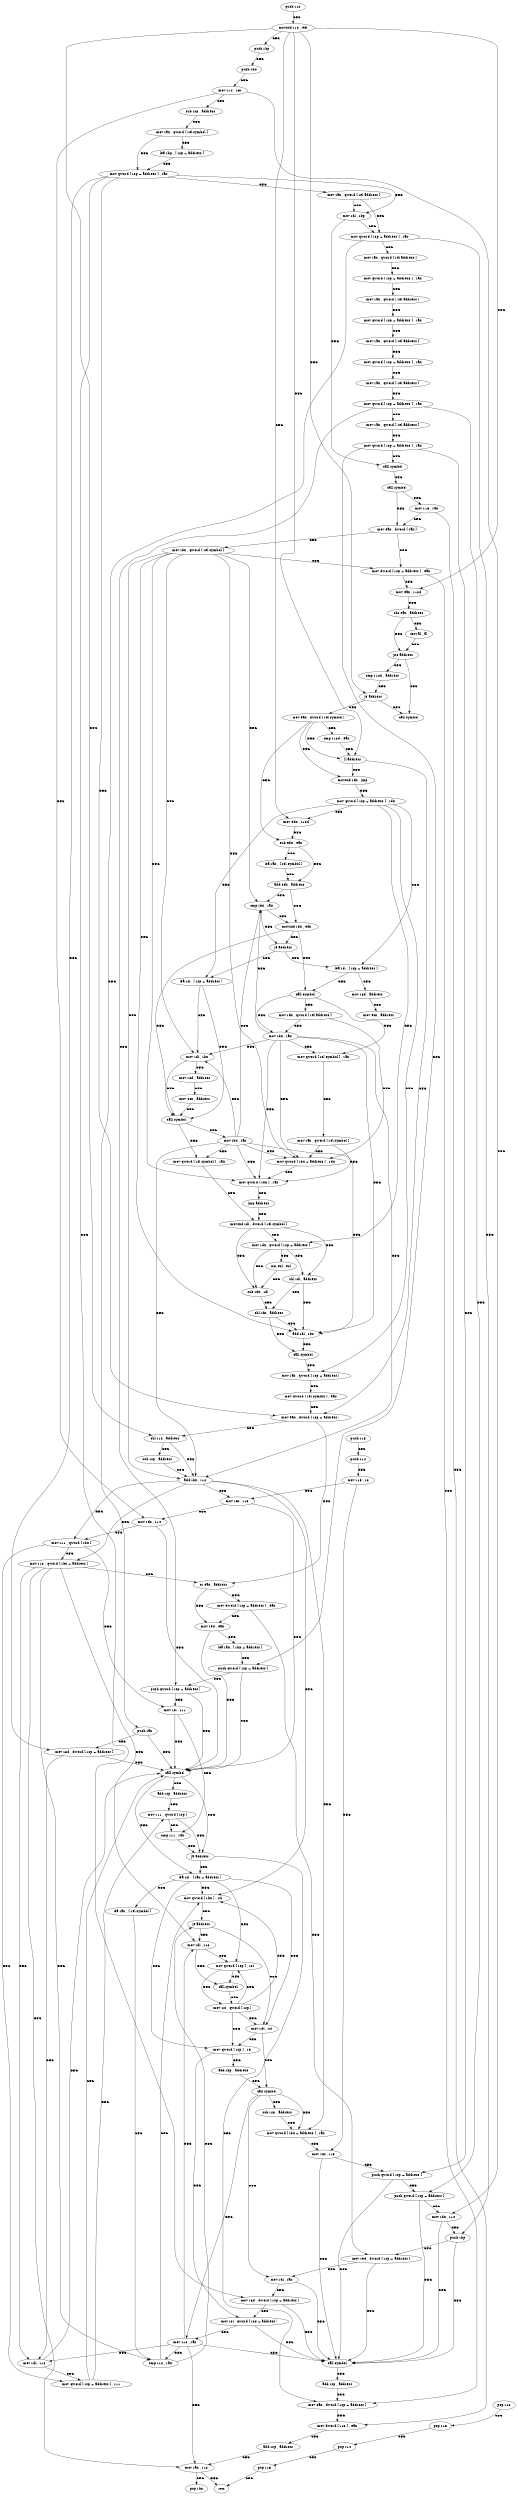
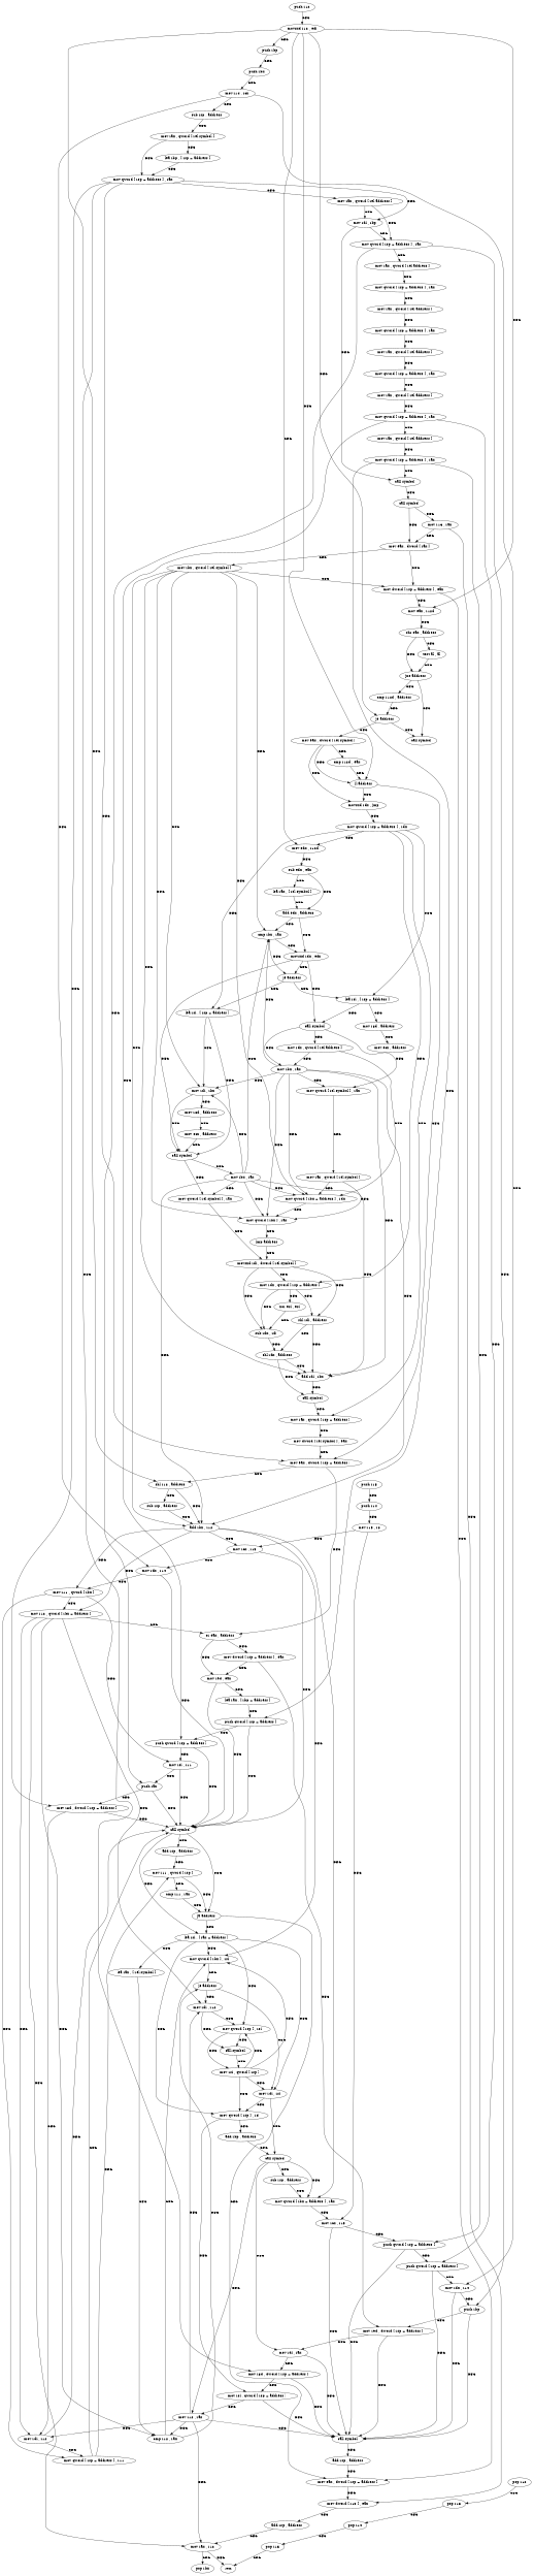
  digraph {
    n1 [label="push r15"]
    n2 [label="push r14"]
    n3 [label="mov r15 , r8"]
    n4 [label="mov rcx , r15"]
    n5 [label="mov rcx , r15"]
    n6 [label="mov rdx , r14"]
    n7 [label="call symbol"]
    n8 [label="push qword [ rsp + address ]"]
    n9 [label="call symbol"]
    n10 [label="push r12"]
    n11 [label="movsxd r12 , edi"]
    n12 [label="push rbp"]
    n13 [label="mov eax , r12d"]
    n14 [label="je address"]
    n15 [label="jl address"]
    n16 [label="shl r12 , address"]
    n17 [label="mov edx , r12d"]
    n18 [label="push rbx"]
    n19 [label="shr eax , address"]
    n20 [label="call symbol"]
    n21 [label="mov eax , dword [ rel symbol ]"]
    n22 [label="mov eax , dword [ rsp + address ]"]
    n23 [label="movsxd rdx , jmp"]
    n24 [label="add rbx , r12"]
    n25 [label="sub rsp , address"]
    n26 [label="sub edx , eax"]
    n27 [label="mov r14 , rcx"]
    n28 [label="sub rsp , address"]
    n29 [label="mov rdx , r14"]
    n30 [label="mov rax , qword [ rel symbol ]"]
    n31 [label="mov r11 , qword [ rbx ]"]
    n32 [label="push rbp"]
    n33 [label="lea rbp , [ rsp + address ]"]
    n34 [label="mov qword [ rsp + address ] , rax"]
    n35 [label="mov rax , qword [ rel address ]"]
    n36 [label="mov rdi , rbp"]
    n37 [label="mov r8d , dword [ rsp + address ]"]
    n38 [label="mov r8d , dword [ rsp + address ]"]
    n39 [label="mov qword [ rsp + address ] , rax"]
    n40 [label="call symbol"]
    n41 [label="or eax , address"]
    n42 [label="mov rdi , r12"]
    n43 [label="mov rsi , qword [ rsp + address ]"]
    n44 [label="mov rax , qword [ rel address ]"]
    n45 [label="push rax"]
    n46 [label="call symbol"]
    n47 [label="mov qword [ rsp + address ] , rax"]
    n48 [label="mov r9d , dword [ rsp + address ]"]
    n49 [label="mov rax , qword [ rel address ]"]
    n50 [label="mov qword [ rsp + address ] , rax"]
    n51 [label="mov rax , qword [ rel address ]"]
    n52 [label="mov qword [ rsp + address ] , rax"]
    n53 [label="mov rax , qword [ rel address ]"]
    n54 [label="mov qword [ rsp + address ] , rax"]
    n55 [label="mov rax , qword [ rel address ]"]
    n56 [label="push qword [ rsp + address ]"]
    n57 [label="push qword [ rsp + address ]"]
    n58 [label="mov qword [ rsp + address ] , rax"]
    n59 [label="mov rsi , r11"]
    n60 [label="push qword [ rsp + address ]"]
    n61 [label="mov r13 , rax"]
    n62 [label="mov eax , dword [ rax ]"]
    n63 [label="mov dword [ r13 ] , eax"]
    n64 [label="mov rbx , qword [ rel symbol ]"]
    n65 [label="mov dword [ rsp + address ] , eax"]
    n66 [label="add rsp , address"]
    n67 [label="cmp rbx , rax"]
    n68 [label="mov qword [ rbx + address ] , rdx"]
    n69 [label="mov qword [ rbx ] , rax"]
    n70 [label="mov rdi , rbx"]
    n71 [label="add rdi , rbx"]
    n72 [label="mov eax , dword [ rsp + address ]"]
    n73 [label="mov r12 , qword [ rbx + address ]"]
    n74 [label="mov qword [ rbx ] , rsi"]
    n75 [label="mov qword [ rbx + address ] , rax"]
    n76 [label="movsxd rdx , edx"]
    n77 [label="je address"]
    n78 [label="jmp address"]
    n79 [label="call symbol"]
    n80 [label="mov r8d , address"]
    n81 [label="call symbol"]
    n82 [label="test al , al"]
    n83 [label="jne address"]
    n84 [label="cmp r12d , address"]
    n85 [label="cmp r12d , eax"]
    n86 [label="mov qword [ rsp + address ] , rdx"]
    n87 [label="lea rax , [ rel symbol ]"]
    n88 [label="add edx , address"]
    n89 [label="mov dword [ rsp + address ] , eax"]
    n90 [label="mov r9d , eax"]
    n91 [label="lea rsi , [ rsp + address ]"]
    n92 [label="lea rsi , [ rsp + address ]"]
    n93 [label="mov rdx , qword [ rsp + address ]"]
    n94 [label="mov rax , qword [ rsp + address ]"]
    n95 [label="mov qword [ rsp + address ] , r11"]
    n96 [label="mov rax , r12"]
    n97 [label="cmp r12 , rax"]
    n98 [label="mov rdi , r12"]
    n99 [label="je address"]
    n100 [label="add rsp , address"]
    n101 [label="ja address"]
    n102 [label="lea rsi , [ rax + address ]"]
    n103 [label="mov r11 , qword [ rsp ]"]
    n104 [label="pop rbx"]
    n105 [label=retn]
    n106 [label="mov qword [ rsp ] , rsi"]
    n107 [label="call symbol"]
    n108 [label="lea rax , [ rbp + address ]"]
    n109 [label="mov rdi , rax"]
    n110 [label="cmp r11 , rax"]
    n111 [label="lea rax , [ rel symbol ]"]
    n112 [label="mov rdi , rsi"]
    n113 [label="mov qword [ rsp ] , rsi"]
    n114 [label="call symbol"]
    n115 [label="add rbp , address"]
    n116 [label="mov rsi , qword [ rsp ]"]
    n117 [label="call symbol"]
    n118 [label="mov r8d , address"]
    n119 [label="sub rdx , rdi"]
    n120 [label="shl rdi , address"]
    n121 [label="xor esi , esi"]
    n122 [label="mov dword [ rel symbol ] , eax"]
    n123 [label="mov rdx , qword [ rel address ]"]
    n124 [label="mov rbx , rax"]
    n125 [label="mov qword [ rel symbol ] , rax"]
    n126 [label="mov rbx , rax"]
    n127 [label="mov qword [ rel symbol ] , rax"]
    n128 [label="mov ecx , address"]
    n129 [label="pop r12"]
    n130 [label="pop r13"]
    n131 [label="pop r14"]
    n132 [label="pop r15"]
    n133 [label="sub rsp , address"]
    n134 [label="mov r12 , rax"]
    n135 [label="mov rax , qword [ rel symbol ]"]
    n136 [label="movsxd rdi , dword [ rel symbol ]"]
    n137 [label="shl rdx , address"]
    n138 [label="mov ecx , address"]
    n139 [label="add rsp , address"]
    n1 -> n2 [label=CFG]
    n2 -> n3 [label=CFG]
    n3 -> n4 [label=DFG]
    n3 -> n5 [label=DFG]
    n4 -> n6 [label=CFG]
    n4 -> n7 [label=DFG]
    n5 -> n8 [label=CFG]
    n5 -> n9 [label=DFG]
    n6 -> n7 [label=DFG]
    n6 -> n31 [label=CFG]
    n7 -> n100 [label=CFG]
    n7 -> n101 [label=DFG]
    n7 -> n102 [label=DFG]
    n8 -> n9 [label=DFG]
    n8 -> n57 [label=CFG]
    n9 -> n139 [label=CFG]
    n10 -> n11 [label=CFG]
    n11 -> n12 [label=CFG]
    n11 -> n13 [label=DFG]
    n11 -> n14 [label=DFG]
    n11 -> n15 [label=DFG]
    n11 -> n16 [label=DFG]
    n11 -> n17 [label=CFG]
    n12 -> n18 [label=CFG]
    n13 -> n19 [label=DFG]
    n14 -> n20 [label=CFG]
    n14 -> n21 [label=CFG]
    n15 -> n22 [label=CFG]
    n15 -> n23 [label=CFG]
    n16 -> n24 [label=DFG]
    n16 -> n25 [label=CFG]
    n17 -> n26 [label=DFG]
    n18 -> n27 [label=CFG]
    n19 -> n82 [label=CFG]
    n19 -> n83 [label=DFG]
    n21 -> n15 [label=DFG]
    n21 -> n23 [label=DFG]
-   n21 -> n26 [label=DFG]
    n21 -> n85 [label=CFG]
    n22 -> n16 [label=CFG]
    n22 -> n41 [label=DFG]
    n23 -> n86 [label=DFG]
    n24 -> n4 [label=CFG]
    n24 -> n31 [label=DFG]
    n24 -> n73 [label=DFG]
    n24 -> n74 [label=DFG]
    n24 -> n75 [label=DFG]
    n25 -> n24 [label=CFG]
    n26 -> n87 [label=CFG]
    n26 -> n88 [label=DFG]
    n27 -> n6 [label=DFG]
    n27 -> n28 [label=CFG]
    n27 -> n29 [label=DFG]
    n28 -> n30 [label=CFG]
    n29 -> n9 [label=DFG]
    n29 -> n32 [label=CFG]
    n30 -> n33 [label=CFG]
    n30 -> n34 [label=DFG]
    n31 -> n59 [label=DFG]
    n31 -> n73 [label=CFG]
    n31 -> n95 [label=DFG]
    n32 -> n9 [label=DFG]
    n32 -> n48 [label=CFG]
    n33 -> n34 [label=CFG]
    n34 -> n22 [label=DFG]
    n34 -> n35 [label=CFG]
    n34 -> n36 [label=DFG]
    n34 -> n37 [label=DFG]
    n34 -> n38 [label=DFG]
    n35 -> n36 [label=CFG]
    n35 -> n39 [label=DFG]
    n36 -> n39 [label=CFG]
    n36 -> n40 [label=DFG]
    n37 -> n7 [label=DFG]
    n37 -> n42 [label=CFG]
    n38 -> n9 [label=DFG]
    n38 -> n43 [label=CFG]
    n39 -> n32 [label=DFG]
    n39 -> n44 [label=CFG]
    n39 -> n45 [label=DFG]
    n40 -> n46 [label=CFG]
    n41 -> n89 [label=DFG]
    n41 -> n90 [label=DFG]
    n42 -> n7 [label=DFG]
    n42 -> n95 [label=CFG]
    n43 -> n9 [label=DFG]
    n43 -> n134 [label=CFG]
    n44 -> n47 [label=DFG]
    n45 -> n7 [label=DFG]
    n45 -> n37 [label=CFG]
    n46 -> n61 [label=DFG]
    n46 -> n62 [label=DFG]
    n47 -> n49 [label=CFG]
    n48 -> n9 [label=DFG]
    n48 -> n109 [label=DFG]
    n49 -> n50 [label=DFG]
    n50 -> n51 [label=CFG]
    n51 -> n52 [label=DFG]
    n52 -> n53 [label=CFG]
    n53 -> n54 [label=DFG]
    n54 -> n55 [label=CFG]
    n54 -> n56 [label=DFG]
    n54 -> n57 [label=DFG]
    n55 -> n58 [label=DFG]
    n56 -> n7 [label=DFG]
    n56 -> n59 [label=CFG]
    n57 -> n9 [label=DFG]
    n57 -> n29 [label=CFG]
    n58 -> n8 [label=DFG]
    n58 -> n40 [label=CFG]
    n58 -> n60 [label=DFG]
    n59 -> n7 [label=DFG]
-   n59 -> n110 [label=CFG]
+   n59 -> n45 [label=CFG]
    n60 -> n7 [label=DFG]
    n60 -> n56 [label=CFG]
    n61 -> n62 [label=CFG]
    n61 -> n63 [label=DFG]
    n62 -> n64 [label=CFG]
    n62 -> n65 [label=DFG]
    n63 -> n66 [label=CFG]
    n64 -> n24 [label=DFG]
    n64 -> n65 [label=CFG]
    n64 -> n67 [label=DFG]
    n64 -> n68 [label=DFG]
    n64 -> n69 [label=DFG]
    n64 -> n70 [label=DFG]
    n64 -> n71 [label=DFG]
    n65 -> n13 [label=CFG]
    n65 -> n72 [label=DFG]
    n66 -> n96 [label=CFG]
    n67 -> n76 [label=CFG]
    n67 -> n77 [label=DFG]
    n68 -> n69 [label=CFG]
    n69 -> n78 [label=CFG]
    n70 -> n79 [label=DFG]
    n70 -> n80 [label=CFG]
    n71 -> n81 [label=DFG]
    n72 -> n63 [label=DFG]
    n73 -> n41 [label=CFG]
    n73 -> n42 [label=DFG]
    n73 -> n96 [label=DFG]
    n73 -> n97 [label=DFG]
    n73 -> n98 [label=DFG]
    n74 -> n99 [label=CFG]
    n75 -> n5 [label=CFG]
    n76 -> n77 [label=CFG]
    n76 -> n79 [label=DFG]
    n76 -> n117 [label=DFG]
    n77 -> n91 [label=CFG]
    n77 -> n92 [label=CFG]
    n78 -> n136 [label=CFG]
    n79 -> n126 [label=DFG]
    n79 -> n127 [label=DFG]
    n80 -> n138 [label=CFG]
    n81 -> n94 [label=CFG]
    n82 -> n83 [label=CFG]
    n83 -> n20 [label=CFG]
    n83 -> n84 [label=CFG]
    n84 -> n14 [label=CFG]
    n85 -> n15 [label=CFG]
    n86 -> n17 [label=CFG]
    n86 -> n91 [label=DFG]
    n86 -> n92 [label=DFG]
    n86 -> n93 [label=DFG]
    n86 -> n94 [label=DFG]
    n87 -> n88 [label=CFG]
    n88 -> n67 [label=CFG]
    n88 -> n76 [label=DFG]
    n89 -> n48 [label=DFG]
    n89 -> n90 [label=CFG]
    n90 -> n7 [label=DFG]
    n90 -> n108 [label=CFG]
    n91 -> n117 [label=DFG]
    n91 -> n118 [label=CFG]
    n92 -> n70 [label=CFG]
    n92 -> n79 [label=DFG]
    n93 -> n119 [label=DFG]
    n93 -> n120 [label=CFG]
    n93 -> n121 [label=CFG]
    n94 -> n122 [label=DFG]
    n95 -> n7 [label=CFG]
    n95 -> n103 [label=DFG]
    n96 -> n104 [label=CFG]
    n96 -> n105 [label=DFG]
    n97 -> n74 [label=CFG]
    n97 -> n99 [label=DFG]
    n98 -> n106 [label=CFG]
    n98 -> n107 [label=DFG]
    n99 -> n98 [label=CFG]
    n99 -> n112 [label=CFG]
    n100 -> n103 [label=CFG]
    n101 -> n72 [label=CFG]
    n101 -> n102 [label=CFG]
    n102 -> n74 [label=DFG]
    n102 -> n106 [label=DFG]
    n102 -> n111 [label=CFG]
    n102 -> n112 [label=DFG]
    n102 -> n113 [label=DFG]
    n103 -> n101 [label=DFG]
    n103 -> n110 [label=CFG]
    n106 -> n107 [label=CFG]
    n106 -> n116 [label=DFG]
    n107 -> n116 [label=CFG]
    n108 -> n60 [label=CFG]
    n109 -> n9 [label=DFG]
    n109 -> n38 [label=CFG]
    n110 -> n101 [label=CFG]
    n111 -> n97 [label=CFG]
    n112 -> n113 [label=CFG]
    n112 -> n114 [label=DFG]
    n113 -> n43 [label=DFG]
    n113 -> n115 [label=CFG]
    n114 -> n75 [label=DFG]
    n114 -> n109 [label=DFG]
    n114 -> n133 [label=CFG]
    n114 -> n134 [label=DFG]
    n115 -> n114 [label=CFG]
    n116 -> n74 [label=CFG]
    n116 -> n106 [label=DFG]
    n116 -> n112 [label=DFG]
    n116 -> n113 [label=DFG]
    n117 -> n123 [label=CFG]
    n117 -> n124 [label=DFG]
    n117 -> n125 [label=DFG]
    n118 -> n128 [label=CFG]
-   n119 -> n137 [label=CFG]
+   n119 -> n137 [label=DFG]
    n120 -> n71 [label=DFG]
    n120 -> n137 [label=CFG]
    n121 -> n119 [label=CFG]
    n122 -> n22 [label=CFG]
    n123 -> n68 [label=DFG]
    n123 -> n124 [label=CFG]
    n124 -> n24 [label=DFG]
    n124 -> n67 [label=DFG]
    n124 -> n68 [label=DFG]
    n124 -> n69 [label=DFG]
    n124 -> n70 [label=DFG]
    n124 -> n71 [label=DFG]
    n124 -> n125 [label=CFG]
    n125 -> n135 [label=CFG]
    n126 -> n24 [label=DFG]
    n126 -> n67 [label=DFG]
    n126 -> n68 [label=DFG]
    n126 -> n69 [label=DFG]
    n126 -> n70 [label=DFG]
    n126 -> n71 [label=DFG]
    n126 -> n127 [label=CFG]
    n127 -> n136 [label=CFG]
    n129 -> n130 [label=CFG]
    n130 -> n131 [label=CFG]
    n131 -> n132 [label=CFG]
    n132 -> n105 [label=CFG]
    n133 -> n75 [label=CFG]
    n134 -> n9 [label=CFG]
    n134 -> n42 [label=DFG]
    n134 -> n96 [label=DFG]
    n134 -> n97 [label=DFG]
    n134 -> n98 [label=DFG]
    n135 -> n68 [label=CFG]
    n135 -> n69 [label=DFG]
    n136 -> n93 [label=CFG]
    n136 -> n119 [label=DFG]
    n136 -> n120 [label=DFG]
    n137 -> n71 [label=CFG]
    n137 -> n81 [label=DFG]
    n138 -> n79 [label=CFG]
    n139 -> n72 [label=CFG]
  }
